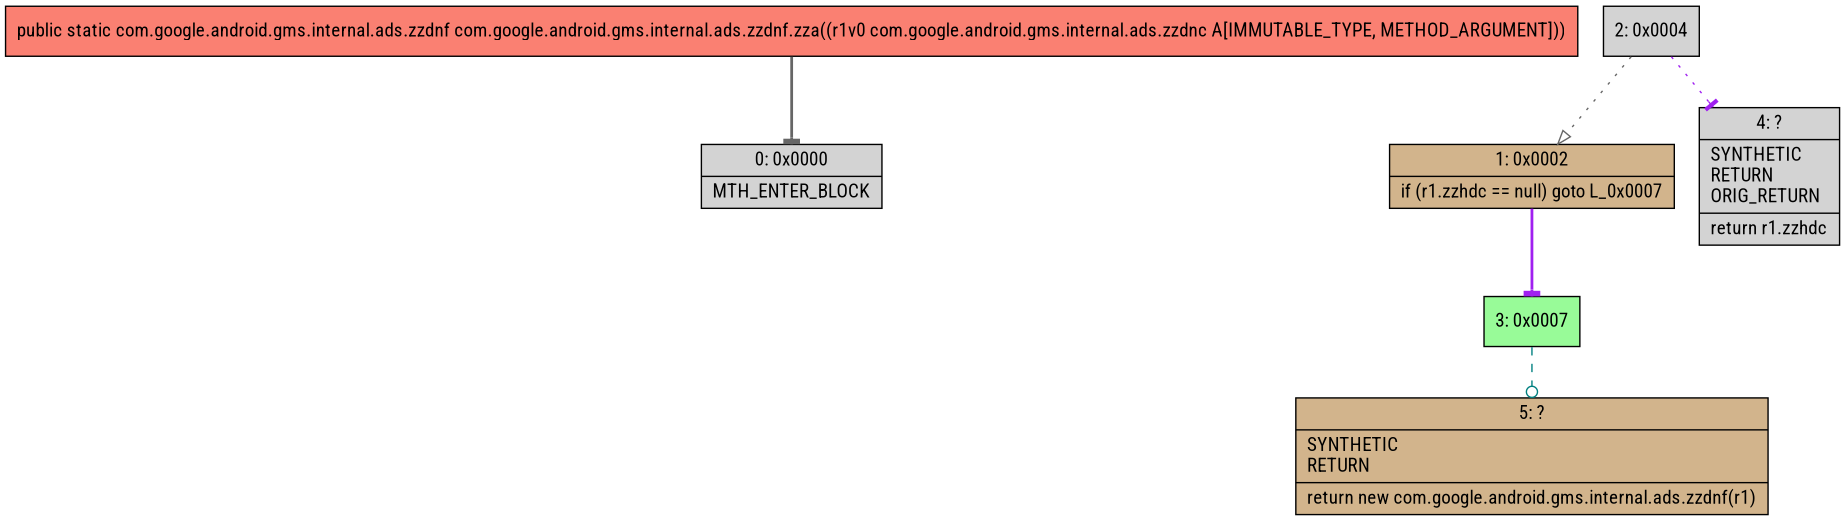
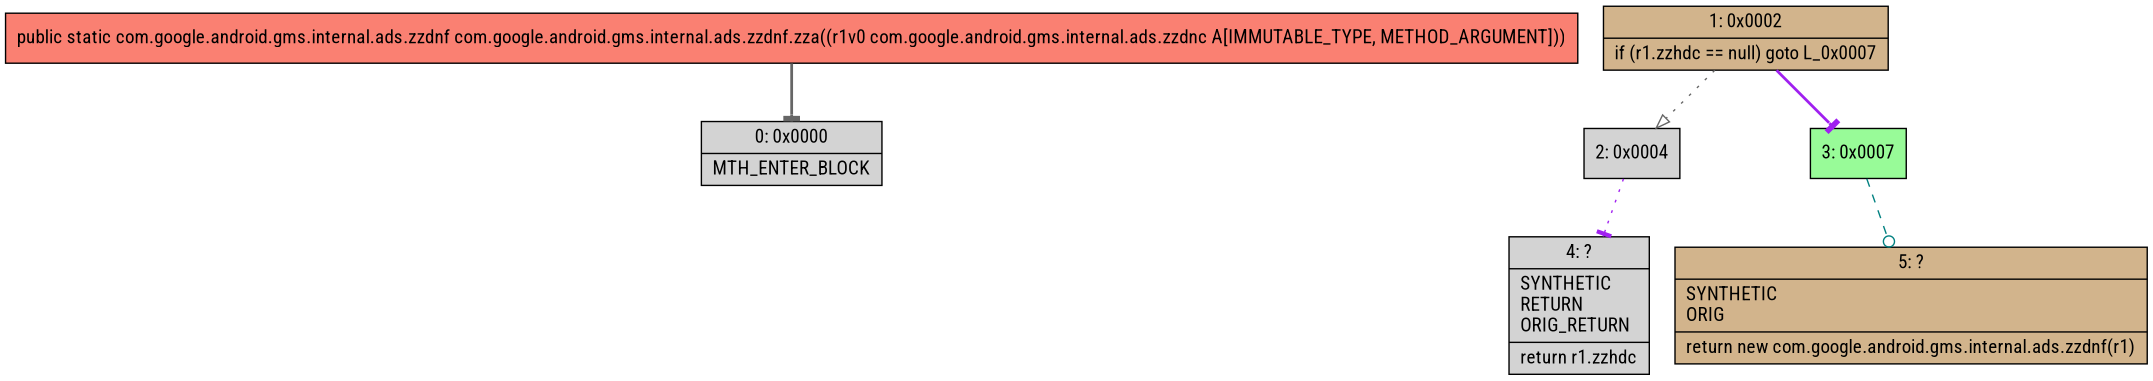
  digraph {
    fontname="Roboto Condensed"
    node [fillcolor=lightgrey fontname="Roboto Condensed" shape=record style=filled]
    edge [arrowhead=tee color=gray40 fontname="Roboto Condensed" style=dotted]
    n1 [label="{0\:\ 0x0000|MTH_ENTER_BLOCK\l}"]
    n2 [fillcolor=tan label="{1\:\ 0x0002|if (r1.zzhdc == null) goto L_0x0007\l}"]
    n3 [label="{2\:\ 0x0004}"]
    n4 [fillcolor=palegreen label="{3\:\ 0x0007}"]
    n5 [label="{4\:\ ?|SYNTHETIC\lRETURN\lORIG_RETURN\l|return r1.zzhdc\l}"]
-   n6 [fillcolor=tan label="{5\:\ ?|SYNTHETIC\lRETURN\l|return new com.google.android.gms.internal.ads.zzdnf(r1)\l}"]
+   n6 [fillcolor=tan label="{5\:\ ?|SYNTHETIC\lORIG\l|return new com.google.android.gms.internal.ads.zzdnf(r1)\l}"]
    n7 [fillcolor=salmon label="{public static com.google.android.gms.internal.ads.zzdnf com.google.android.gms.internal.ads.zzdnf.zza((r1v0 com.google.android.gms.internal.ads.zzdnc A[IMMUTABLE_TYPE, METHOD_ARGUMENT])) }"]
-   n3 -> n2 [arrowhead=onormal]
+   n2 -> n3 [arrowhead=onormal]
    n2 -> n4 [color=purple style=bold]
    n3 -> n5 [color=purple]
    n4 -> n6 [arrowhead=odot color=teal style=dashed]
    n7 -> n1 [style=bold]
  }
